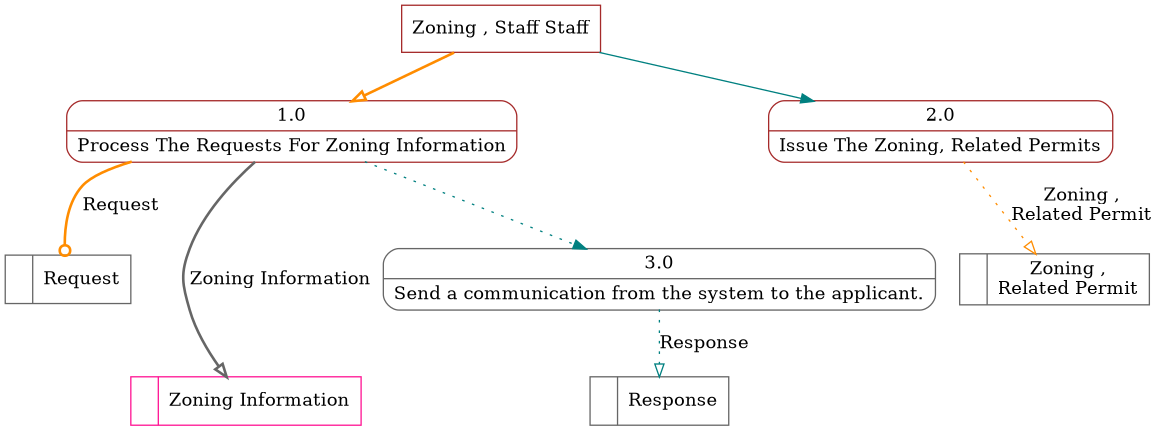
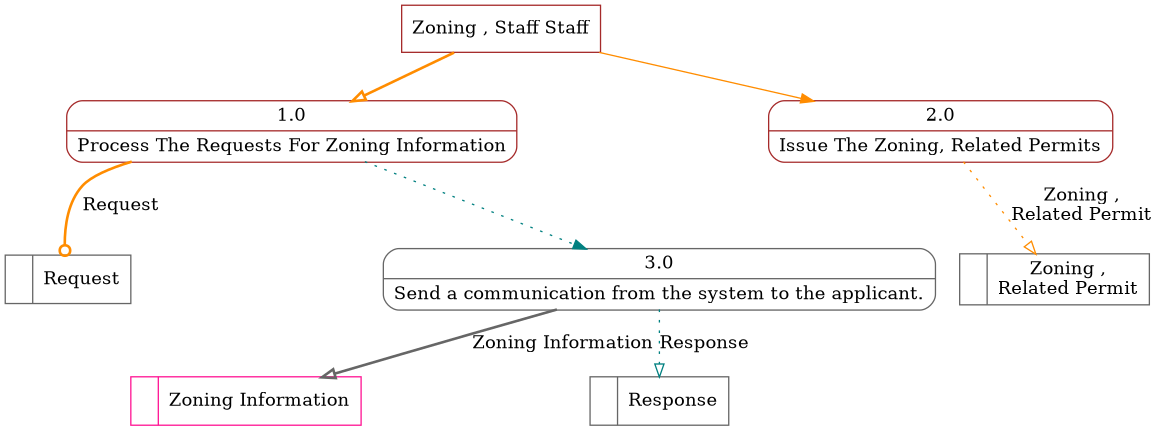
  digraph {
    node [color=gray40 shape=record]
    edge [arrowhead=onormal color=darkorange style=bold]
    n1 [label="<f0>  |<f1> Request "]
    n2 [color=deeppink label="<f0>  |<f1> Zoning Information "]
    n3 [label="<f0>  |<f1> Zoning ,\nRelated Permit "]
    n4 [color=brown label="Zoning , Staff Staff" shape=box]
    n5 [color=brown label="{<f0> 1.0|<f1> Process The Requests For Zoning Information }" shape=Mrecord]
    n6 [color=brown label="{<f0> 2.0|<f1> Issue The Zoning, Related Permits }" shape=Mrecord]
    n7 [label="{<f0> 3.0|<f1> Send a communication from the system to the applicant. }" shape=Mrecord]
    n8 [label="<f0>  |<f1> Response "]
    n4 -> n5
-   n4 -> n6 [arrowhead=normal color=teal style=solid]
+   n4 -> n6 [arrowhead=normal style=solid]
    n5 -> n1 [arrowhead=odot label=Request]
-   n5 -> n2 [color=gray40 label="Zoning Information"]
+   n7 -> n2 [color=gray40 label="Zoning Information"]
    n5 -> n7 [arrowhead=normal color=teal style=dotted]
    n6 -> n3 [label="Zoning ,\nRelated Permit" style=dotted]
    n7 -> n8 [color=teal label=Response style=dotted]
  }
